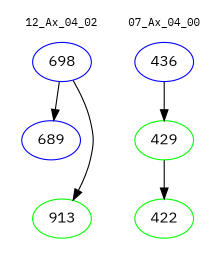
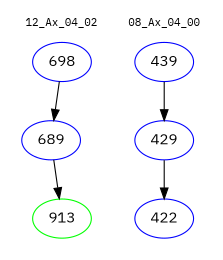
  digraph {
    fontname="IBM Plex Mono"
    node [color=blue fontname="IBM Plex Mono"]
    edge [color=black fontname="IBM Plex Mono"]
    n1 [label=698]
    n2 [label=689]
    n3 [color=green label=913]
-   n4 [label=436]
-   n5 [color=green label=429]
-   n6 [color=green label=422]
+   n4 [label=439]
+   n5 [label=429]
+   n6 [label=422]
    subgraph cluster_1 {
      color=white
      fontsize=10
      label="12_Ax_04_02"
      n1
      n2
      n3
    }
    subgraph cluster_2 {
      color=white
      fontsize=10
-     label="07_Ax_04_00"
+     label="08_Ax_04_00"
      n4
      n5
      n6
    }
    n1 -> n2
-   n1 -> n3
+   n2 -> n3
    n4 -> n5
    n5 -> n6
  }
